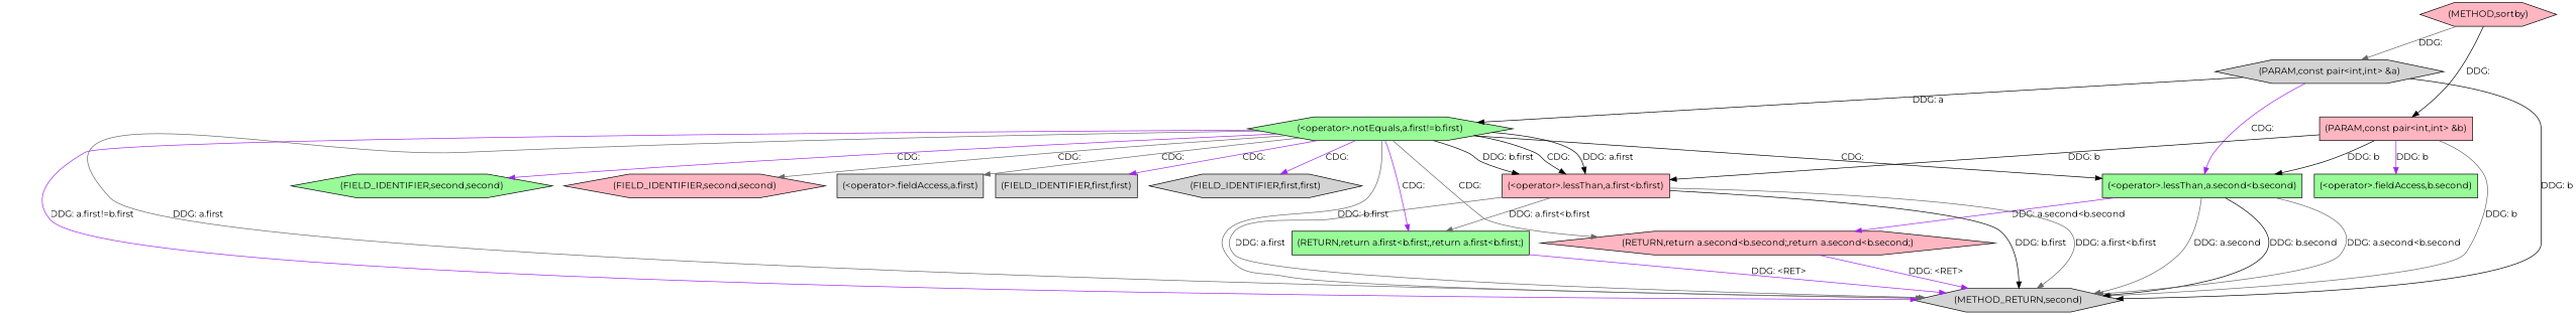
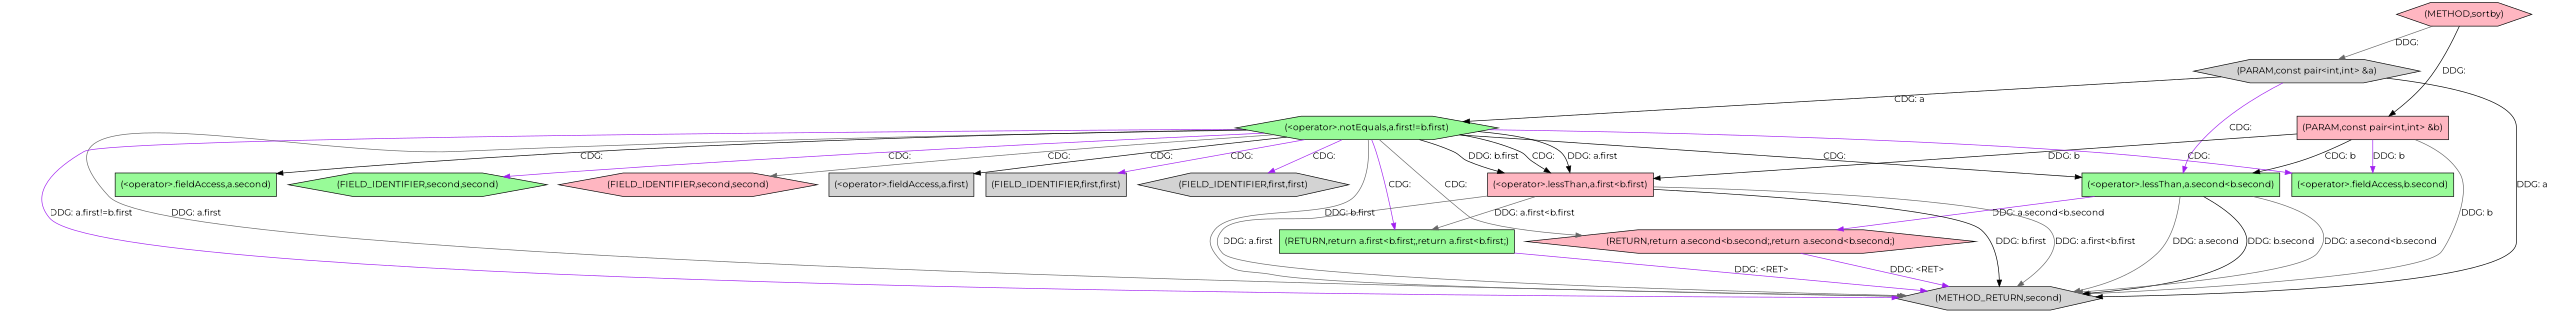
  digraph {
    fontname=Montserrat
    node [fillcolor=palegreen fontname=Montserrat shape=hexagon style=filled]
    edge [color=black fontname=Montserrat]
    n1 [fillcolor=lightpink label="(METHOD,sortby)"]
    n2 [fillcolor=lightgrey label="(PARAM,const pair<int,int> &a)"]
    n3 [fillcolor=lightpink label="(PARAM,const pair<int,int> &b)" shape=box]
    n4 [fillcolor=lightgrey label="(METHOD_RETURN,second)"]
    n5 [label="(<operator>.notEquals,a.first!=b.first)"]
    n6 [label="(<operator>.lessThan,a.second<b.second)" shape=box]
    n7 [fillcolor=lightpink label="(<operator>.lessThan,a.first<b.first)" shape=box]
    n8 [label="(<operator>.fieldAccess,b.second)" shape=box]
    n9 [fillcolor=lightpink label="(RETURN,return a.second<b.second;,return a.second<b.second;)"]
    n10 [label="(RETURN,return a.first<b.first;,return a.first<b.first;)" shape=box]
+   n11 [label="(<operator>.fieldAccess,a.second)" shape=box]
    n12 [label="(FIELD_IDENTIFIER,second,second)"]
    n13 [fillcolor=lightpink label="(FIELD_IDENTIFIER,second,second)"]
    n14 [fillcolor=lightgrey label="(<operator>.fieldAccess,a.first)" shape=box]
    n15 [fillcolor=lightgrey label="(FIELD_IDENTIFIER,first,first)" shape=box]
    n16 [fillcolor=lightgrey label="(FIELD_IDENTIFIER,first,first)"]
    n1 -> n2 [color=gray40 label="DDG: "]
    n1 -> n3 [label="DDG: "]
-   n2 -> n4 [label="DDG: b"]
-   n2 -> n5 [label="DDG: a"]
+   n2 -> n4 [label="DDG: a"]
+   n2 -> n5 [label="CDG: a"]
    n2 -> n6 [color=purple label="CDG: "]
    n3 -> n4 [color=gray40 label="DDG: b"]
-   n3 -> n6 [label="DDG: b"]
+   n3 -> n6 [label="CDG: b"]
    n3 -> n7 [label="DDG: b"]
    n3 -> n8 [color=purple label="DDG: b"]
    n5 -> n4 [color=gray40 label="DDG: a.first"]
    n5 -> n4 [color=gray40 label="DDG: b.first"]
    n5 -> n4 [color=purple label="DDG: a.first!=b.first"]
    n5 -> n6 [label="CDG: "]
    n5 -> n7 [label="DDG: a.first"]
    n5 -> n7 [label="DDG: b.first"]
    n5 -> n7 [label="CDG: "]
+   n5 -> n8 [color=purple label="CDG: "]
    n5 -> n9 [color=gray40 label="CDG: "]
    n5 -> n10 [color=purple label="CDG: "]
+   n5 -> n11 [label="CDG: "]
    n5 -> n12 [color=purple label="CDG: "]
    n5 -> n13 [color=gray40 label="CDG: "]
-   n5 -> n14 [color=gray40 label="CDG: "]
+   n5 -> n14 [label="CDG: "]
    n5 -> n15 [color=purple label="CDG: "]
    n5 -> n16 [color=purple label="CDG: "]
    n6 -> n4 [color=gray40 label="DDG: a.second"]
    n6 -> n4 [label="DDG: b.second"]
    n6 -> n4 [color=gray40 label="DDG: a.second<b.second"]
    n6 -> n9 [color=purple label="DDG: a.second<b.second"]
    n7 -> n4 [color=gray40 label="DDG: a.first"]
    n7 -> n4 [label="DDG: b.first"]
    n7 -> n4 [color=gray40 label="DDG: a.first<b.first"]
    n7 -> n10 [color=gray40 label="DDG: a.first<b.first"]
    n9 -> n4 [color=purple label="DDG: <RET>"]
    n10 -> n4 [color=purple label="DDG: <RET>"]
  }
